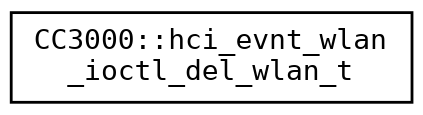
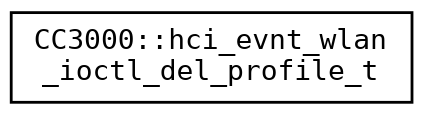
  digraph {
    rankdir=LR
    fontname="DejaVu Sans Mono"
-   n1 [color=black fillcolor=white fontname="DejaVu Sans Mono" fontsize=10 height=0.2 label="CC3000::hci_evnt_wlan\l_ioctl_del_wlan_t" shape=record style=filled width=0.4]
+   n1 [color=black fillcolor=white fontname="DejaVu Sans Mono" fontsize=10 height=0.2 label="CC3000::hci_evnt_wlan\l_ioctl_del_profile_t" shape=record style=filled width=0.4]
  }
